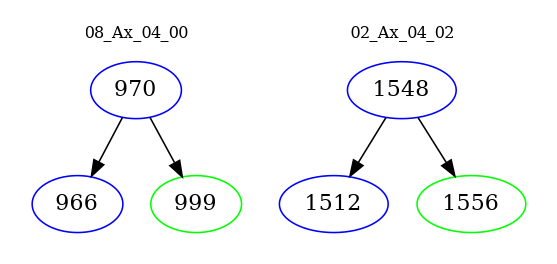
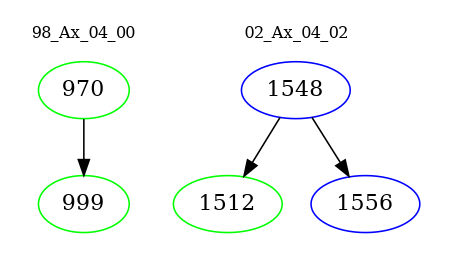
  digraph {
    node [color=blue]
    edge [color=black]
-   n1 [label=970]
-   n2 [label=966]
+   n1 [color=green label=970]
    n3 [color=green label=999]
    n4 [label=1548]
-   n5 [label=1512]
-   n6 [color=green label=1556]
+   n5 [color=green label=1512]
+   n6 [label=1556]
    subgraph cluster_1 {
      color=white
      fontsize=10
-     label="08_Ax_04_00"
+     label="98_Ax_04_00"
      n1
-     n2
      n3
    }
    subgraph cluster_2 {
      color=white
      fontsize=10
      label="02_Ax_04_02"
      n4
      n5
      n6
    }
-   n1 -> n2
    n1 -> n3
    n4 -> n5
    n4 -> n6
  }
